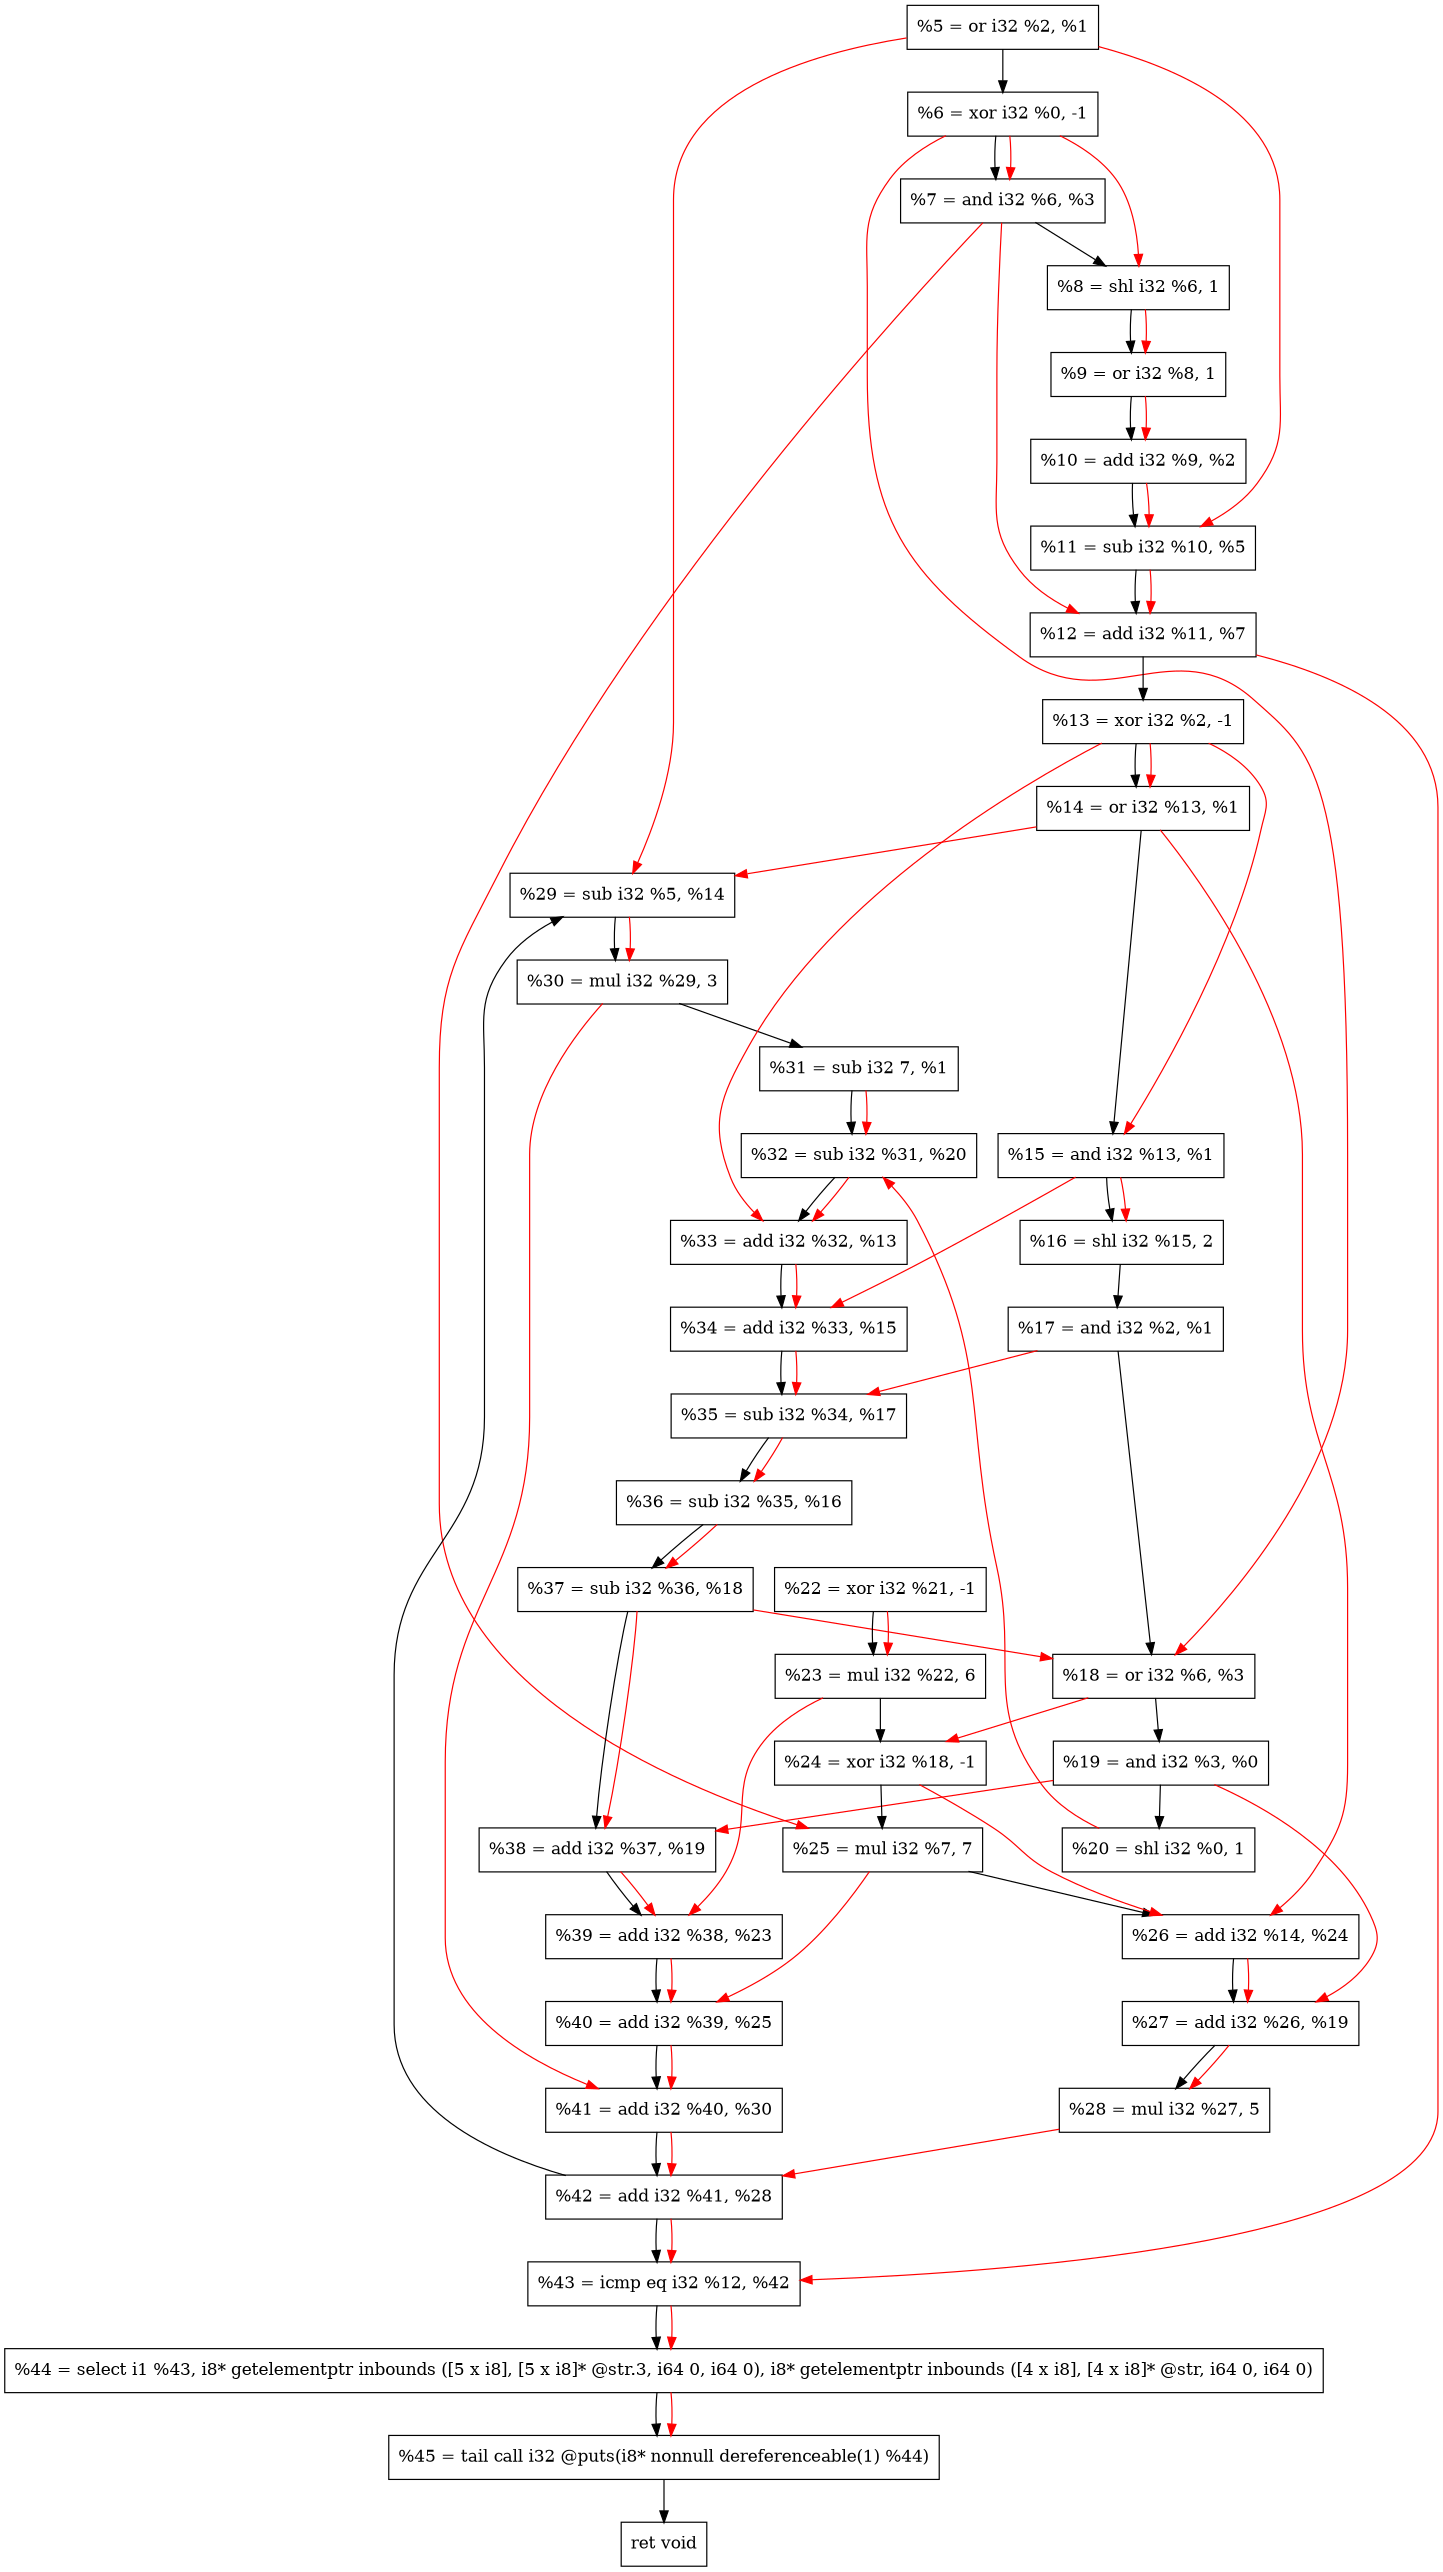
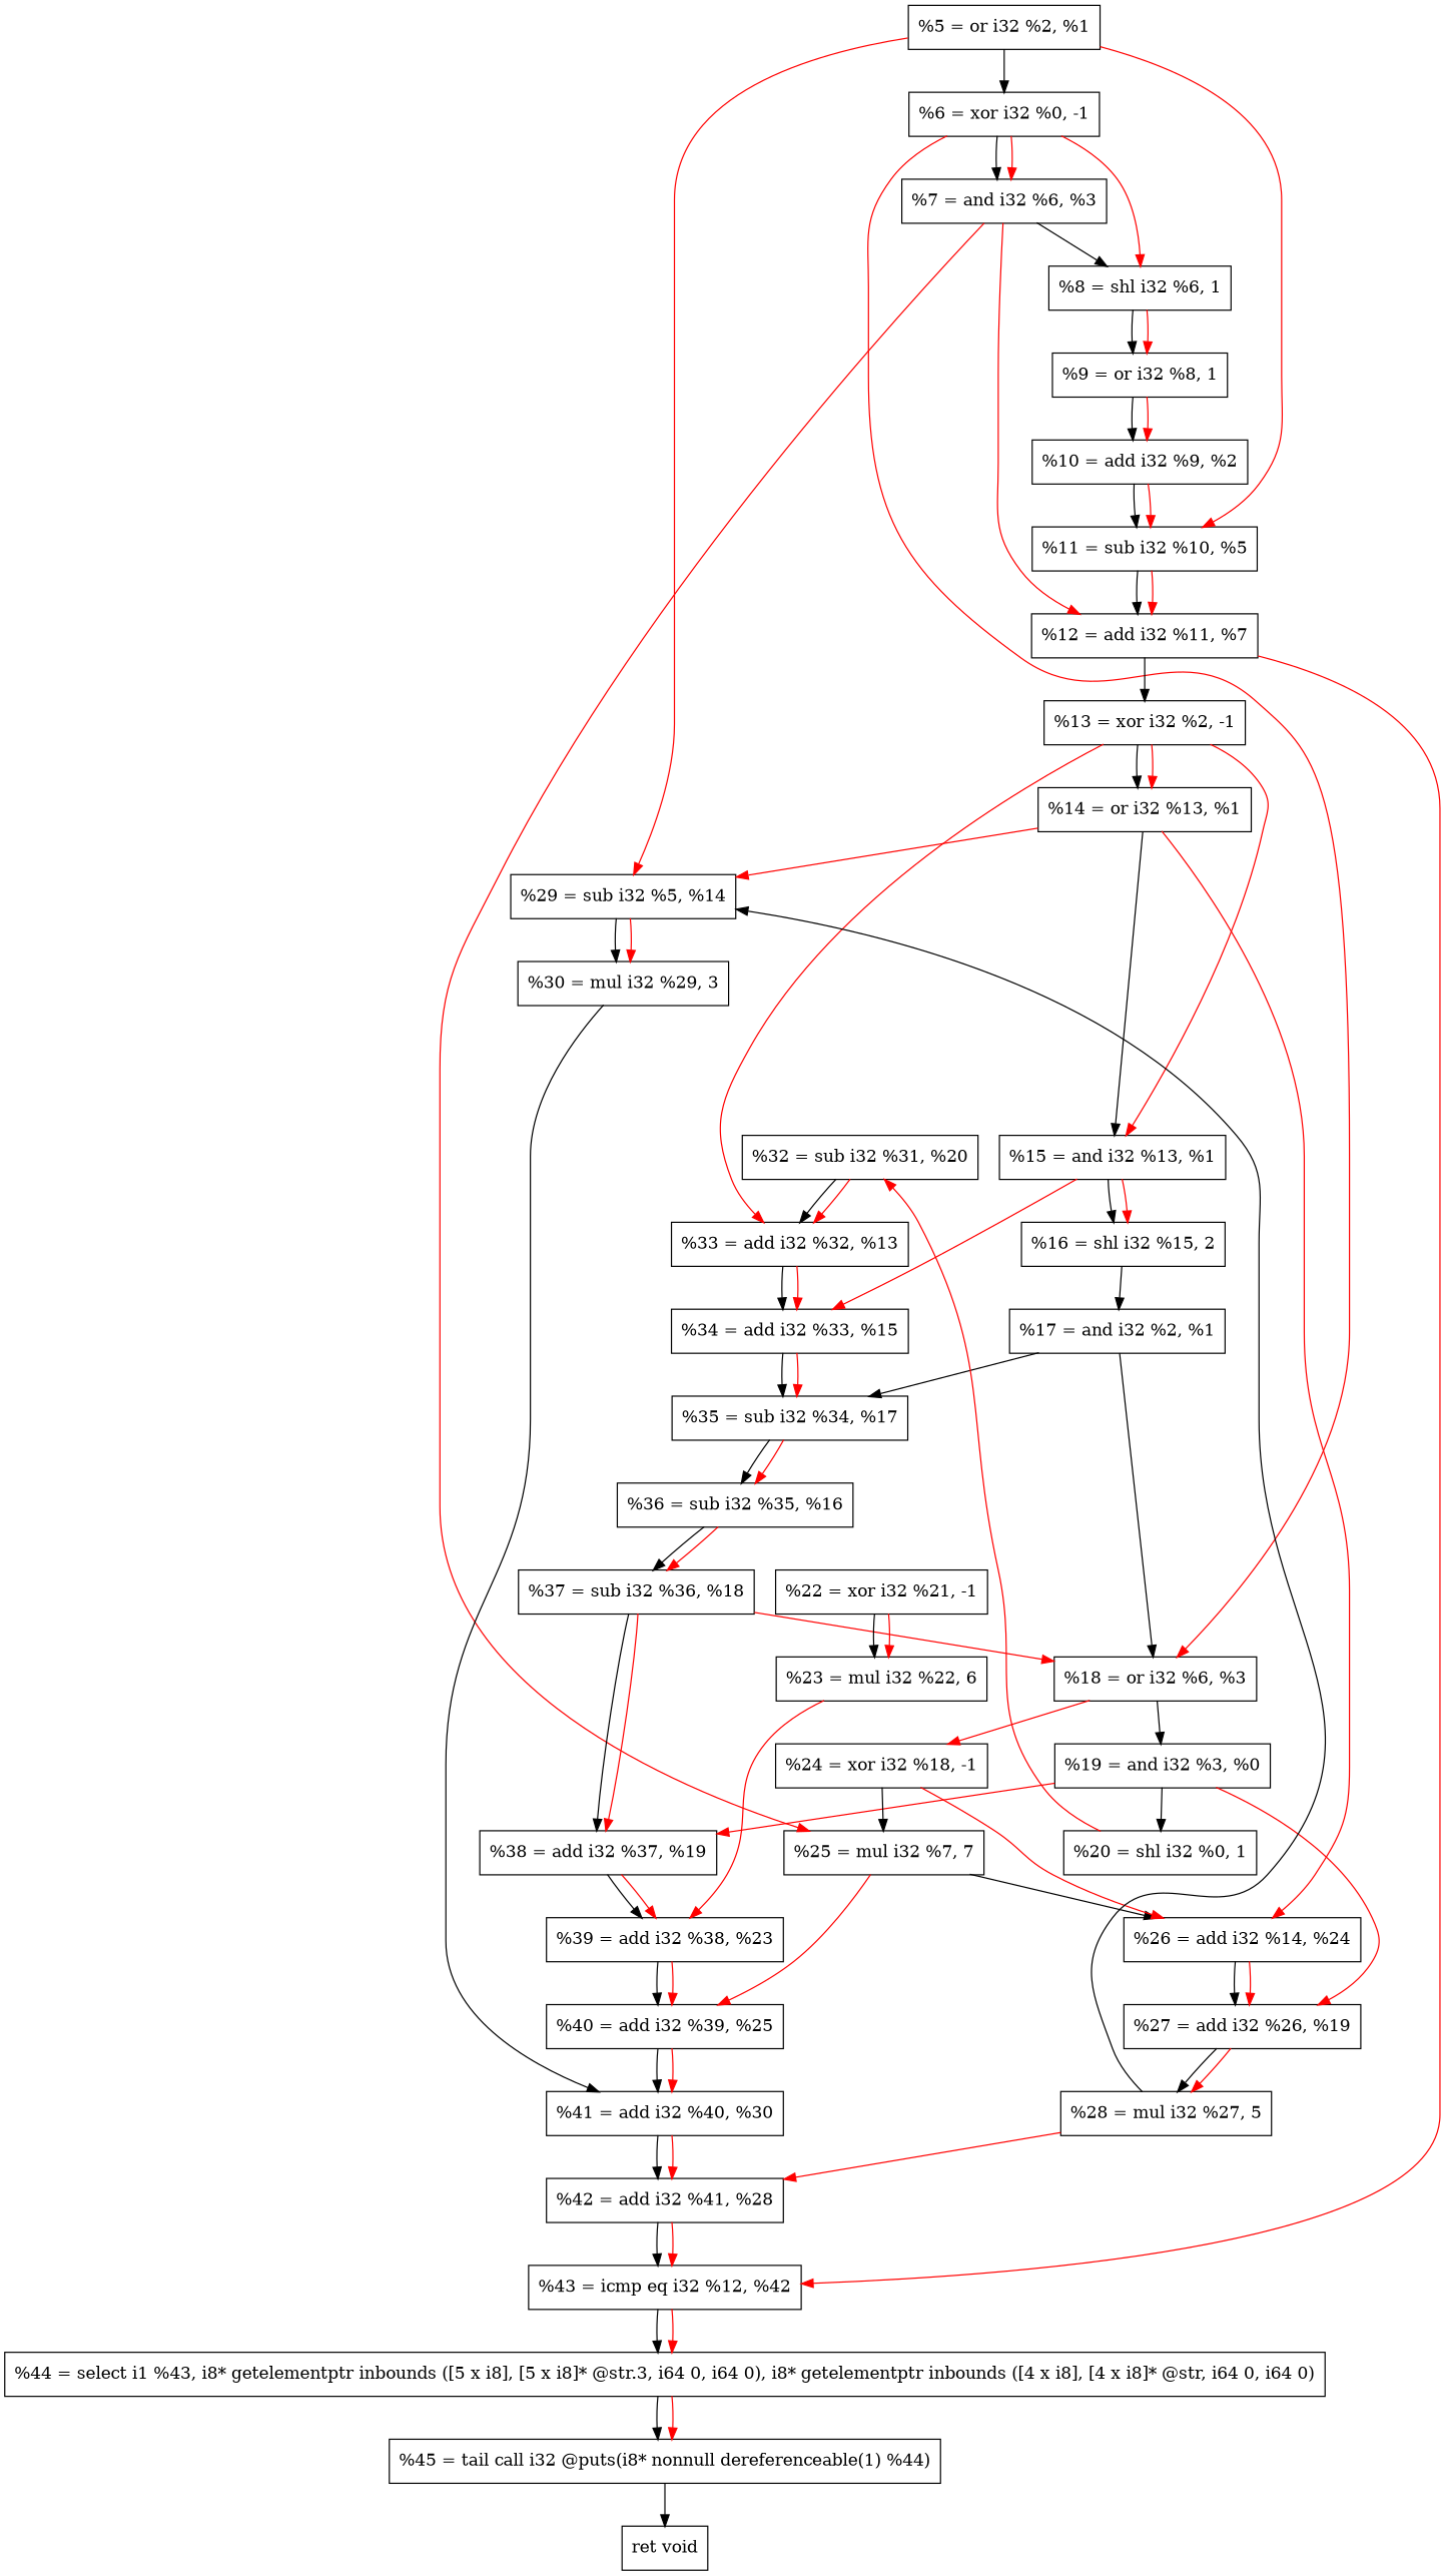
  digraph {
    node [shape=record]
    edge [color=red]
    n1 [label="  %5 = or i32 %2, %1"]
    n2 [label="  %6 = xor i32 %0, -1"]
    n3 [label="  %11 = sub i32 %10, %5"]
    n4 [label="  %29 = sub i32 %5, %14"]
    n5 [label="  %7 = and i32 %6, %3"]
    n6 [label="  %8 = shl i32 %6, 1"]
    n7 [label="  %18 = or i32 %6, %3"]
    n8 [label="  %12 = add i32 %11, %7"]
    n9 [label="  %30 = mul i32 %29, 3"]
    n10 [label="  %25 = mul i32 %7, 7"]
    n11 [label="  %9 = or i32 %8, 1"]
    n12 [label="  %19 = and i32 %3, %0"]
    n13 [label="  %24 = xor i32 %18, -1"]
    n14 [label="  %13 = xor i32 %2, -1"]
    n15 [label="  %43 = icmp eq i32 %12, %42"]
    n16 [label="  %26 = add i32 %14, %24"]
    n17 [label="  %40 = add i32 %39, %25"]
    n18 [label="  %10 = add i32 %9, %2"]
    n19 [label="  %14 = or i32 %13, %1"]
    n20 [label="  %15 = and i32 %13, %1"]
    n21 [label="  %33 = add i32 %32, %13"]
    n22 [label="  %44 = select i1 %43, i8* getelementptr inbounds ([5 x i8], [5 x i8]* @str.3, i64 0, i64 0), i8* getelementptr inbounds ([4 x i8], [4 x i8]* @str, i64 0, i64 0)"]
    n23 [label="  %16 = shl i32 %15, 2"]
    n24 [label="  %34 = add i32 %33, %15"]
    n25 [label="  %27 = add i32 %26, %19"]
    n26 [label="  %17 = and i32 %2, %1"]
    n27 [label="  %35 = sub i32 %34, %17"]
    n28 [label="  %36 = sub i32 %35, %16"]
    n29 [label="  %37 = sub i32 %36, %18"]
    n30 [label="  %20 = shl i32 %0, 1"]
    n31 [label="  %38 = add i32 %37, %19"]
    n32 [label="  %32 = sub i32 %31, %20"]
    n33 [label="  %28 = mul i32 %27, 5"]
    n34 [label="  %39 = add i32 %38, %23"]
    n35 [label="  %22 = xor i32 %21, -1"]
    n36 [label="  %23 = mul i32 %22, 6"]
    n37 [label="  %41 = add i32 %40, %30"]
    n38 [label="  %42 = add i32 %41, %28"]
-   n39 [label="  %31 = sub i32 7, %1"]
    n40 [label="  %45 = tail call i32 @puts(i8* nonnull dereferenceable(1) %44)"]
    n41 [label="  ret void"]
    n1 -> n2 [color=""]
    n1 -> n3
    n1 -> n4
    n2 -> n5 [color=""]
    n2 -> n5
    n2 -> n6
    n2 -> n7
    n3 -> n8 [color=""]
    n3 -> n8
    n4 -> n9 [color=""]
    n4 -> n9
    n5 -> n6 [color=""]
    n5 -> n8
    n5 -> n10
    n6 -> n11 [color=""]
    n6 -> n11
    n7 -> n12 [color=""]
    n7 -> n13
    n8 -> n14 [color=""]
    n8 -> n15
-   n9 -> n37
-   n9 -> n39 [color=""]
+   n9 -> n37 [color=black]
    n10 -> n16 [color=""]
    n10 -> n17
    n11 -> n18 [color=""]
    n11 -> n18
    n12 -> n25
    n12 -> n30 [color=""]
    n12 -> n31
    n13 -> n10 [color=""]
    n13 -> n16
    n14 -> n19 [color=""]
    n14 -> n19
    n14 -> n20
    n14 -> n21
    n15 -> n22 [color=""]
    n15 -> n22
    n16 -> n25 [color=""]
    n16 -> n25
    n17 -> n37 [color=""]
    n17 -> n37
    n18 -> n3 [color=""]
    n18 -> n3
    n19 -> n4
    n19 -> n16
    n19 -> n20 [color=""]
    n20 -> n23 [color=""]
    n20 -> n23
    n20 -> n24
    n21 -> n24 [color=""]
    n21 -> n24
    n22 -> n40 [color=""]
    n22 -> n40
    n23 -> n26 [color=""]
    n24 -> n27 [color=""]
    n24 -> n27
    n25 -> n33 [color=""]
    n25 -> n33
    n26 -> n7 [color=""]
-   n26 -> n27
+   n26 -> n27 [color=black]
    n27 -> n28 [color=""]
    n27 -> n28
    n28 -> n29 [color=""]
    n28 -> n29
    n29 -> n7
    n29 -> n31 [color=""]
    n29 -> n31
    n30 -> n32
    n31 -> n34 [color=""]
    n31 -> n34
    n32 -> n21 [color=""]
    n32 -> n21
-   n38 -> n4 [color=""]
+   n33 -> n4 [color=""]
    n33 -> n38
    n34 -> n17 [color=""]
    n34 -> n17
    n35 -> n36 [color=""]
    n35 -> n36
-   n36 -> n13 [color=""]
    n36 -> n34
    n37 -> n38 [color=""]
    n37 -> n38
    n38 -> n15 [color=""]
    n38 -> n15
-   n39 -> n32 [color=""]
-   n39 -> n32
    n40 -> n41 [color=""]
  }
